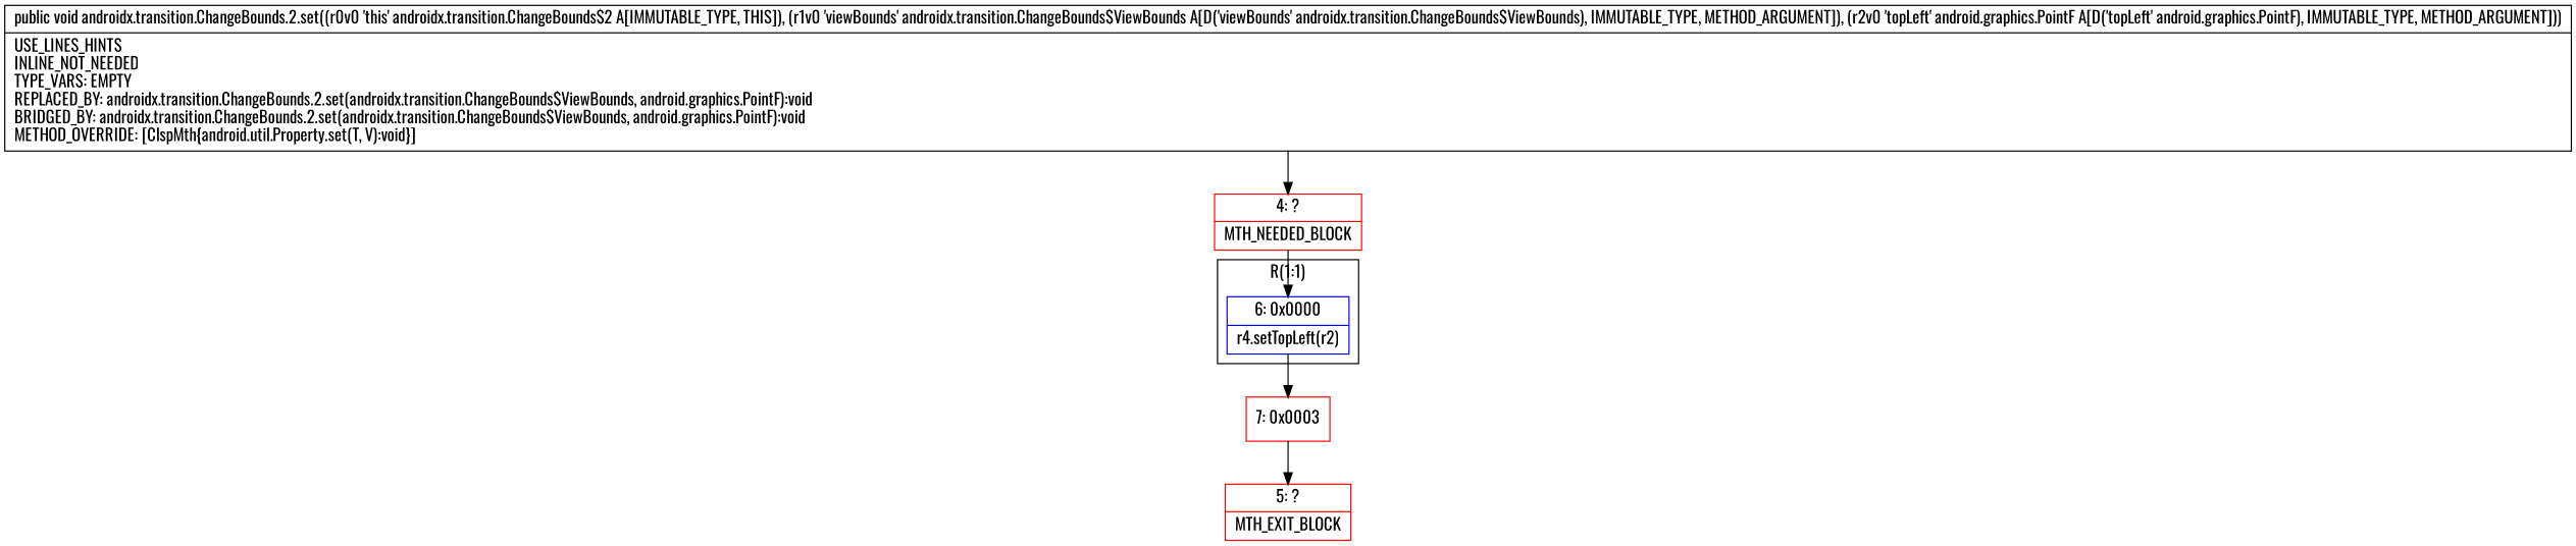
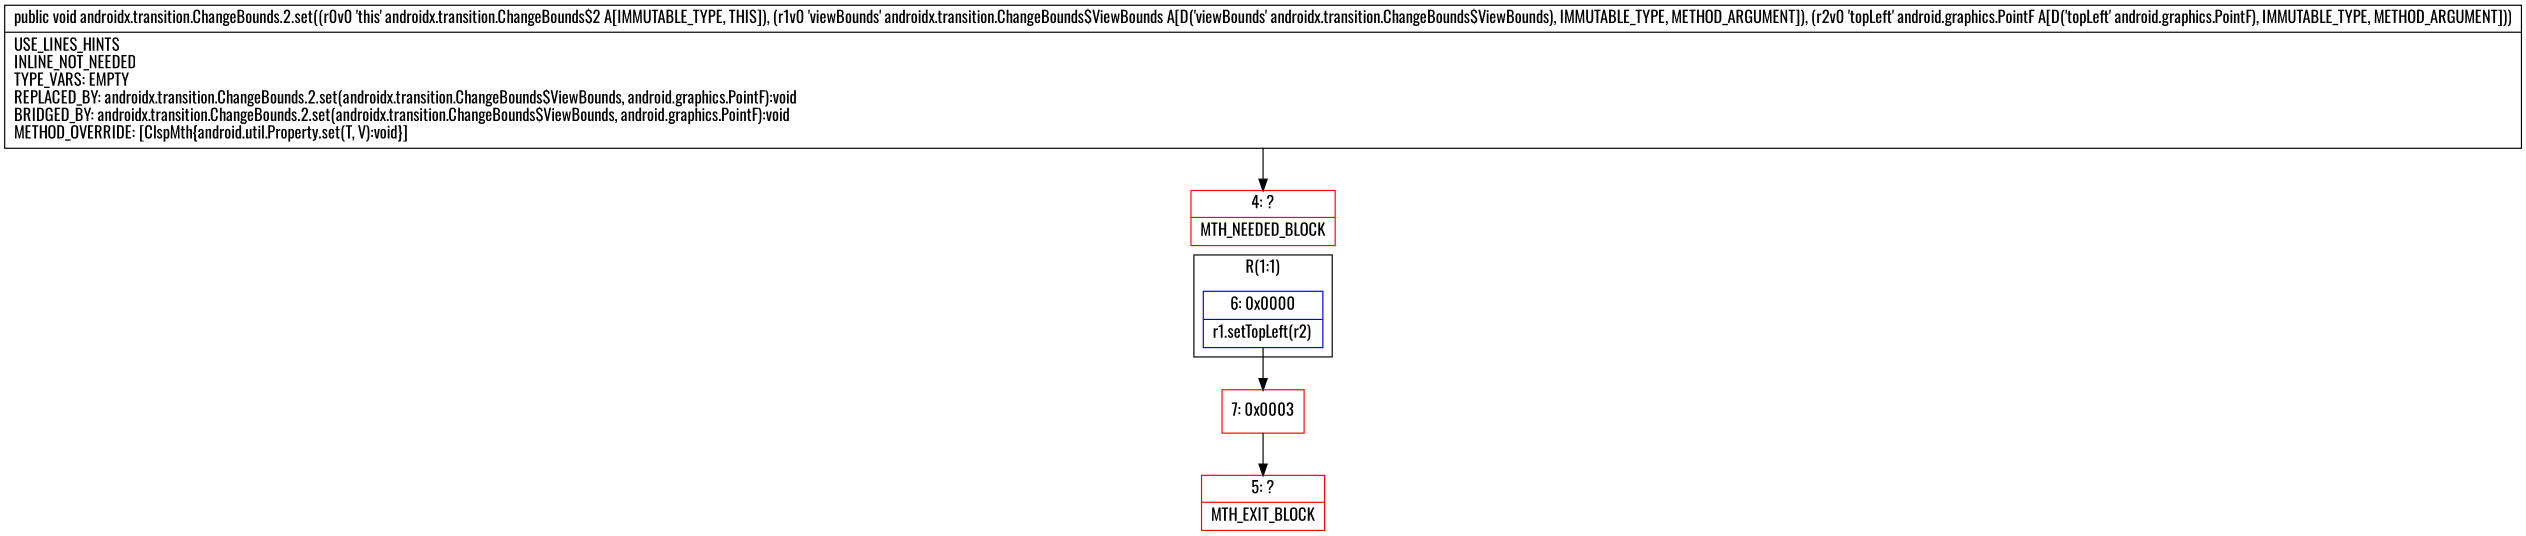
  digraph {
    fontname=Oswald
    node [color=red fontname=Oswald shape=record]
    edge [fontname=Oswald]
-   n1 [color=blue label="{6\:\ 0x0000|r4.setTopLeft(r2)\l}"]
+   n1 [color=blue label="{6\:\ 0x0000|r1.setTopLeft(r2)\l}"]
    n2 [label="{7\:\ 0x0003}"]
    n3 [label="{5\:\ ?|MTH_EXIT_BLOCK\l}"]
    n4 [label="{4\:\ ?|MTH_NEEDED_BLOCK\l}"]
    n5 [label="{public void androidx.transition.ChangeBounds.2.set((r0v0 'this' androidx.transition.ChangeBounds$2 A[IMMUTABLE_TYPE, THIS]), (r1v0 'viewBounds' androidx.transition.ChangeBounds$ViewBounds A[D('viewBounds' androidx.transition.ChangeBounds$ViewBounds), IMMUTABLE_TYPE, METHOD_ARGUMENT]), (r2v0 'topLeft' android.graphics.PointF A[D('topLeft' android.graphics.PointF), IMMUTABLE_TYPE, METHOD_ARGUMENT]))  | USE_LINES_HINTS\lINLINE_NOT_NEEDED\lTYPE_VARS: EMPTY\lREPLACED_BY: androidx.transition.ChangeBounds.2.set(androidx.transition.ChangeBounds$ViewBounds, android.graphics.PointF):void\lBRIDGED_BY: androidx.transition.ChangeBounds.2.set(androidx.transition.ChangeBounds$ViewBounds, android.graphics.PointF):void\lMETHOD_OVERRIDE: [ClspMth\{android.util.Property.set(T, V):void\}]\l}" color=""]
    subgraph cluster_1 {
      label="R(1:1)"
      n1
    }
    n1 -> n2
    n2 -> n3
-   n4 -> n1
    n5 -> n4
  }
